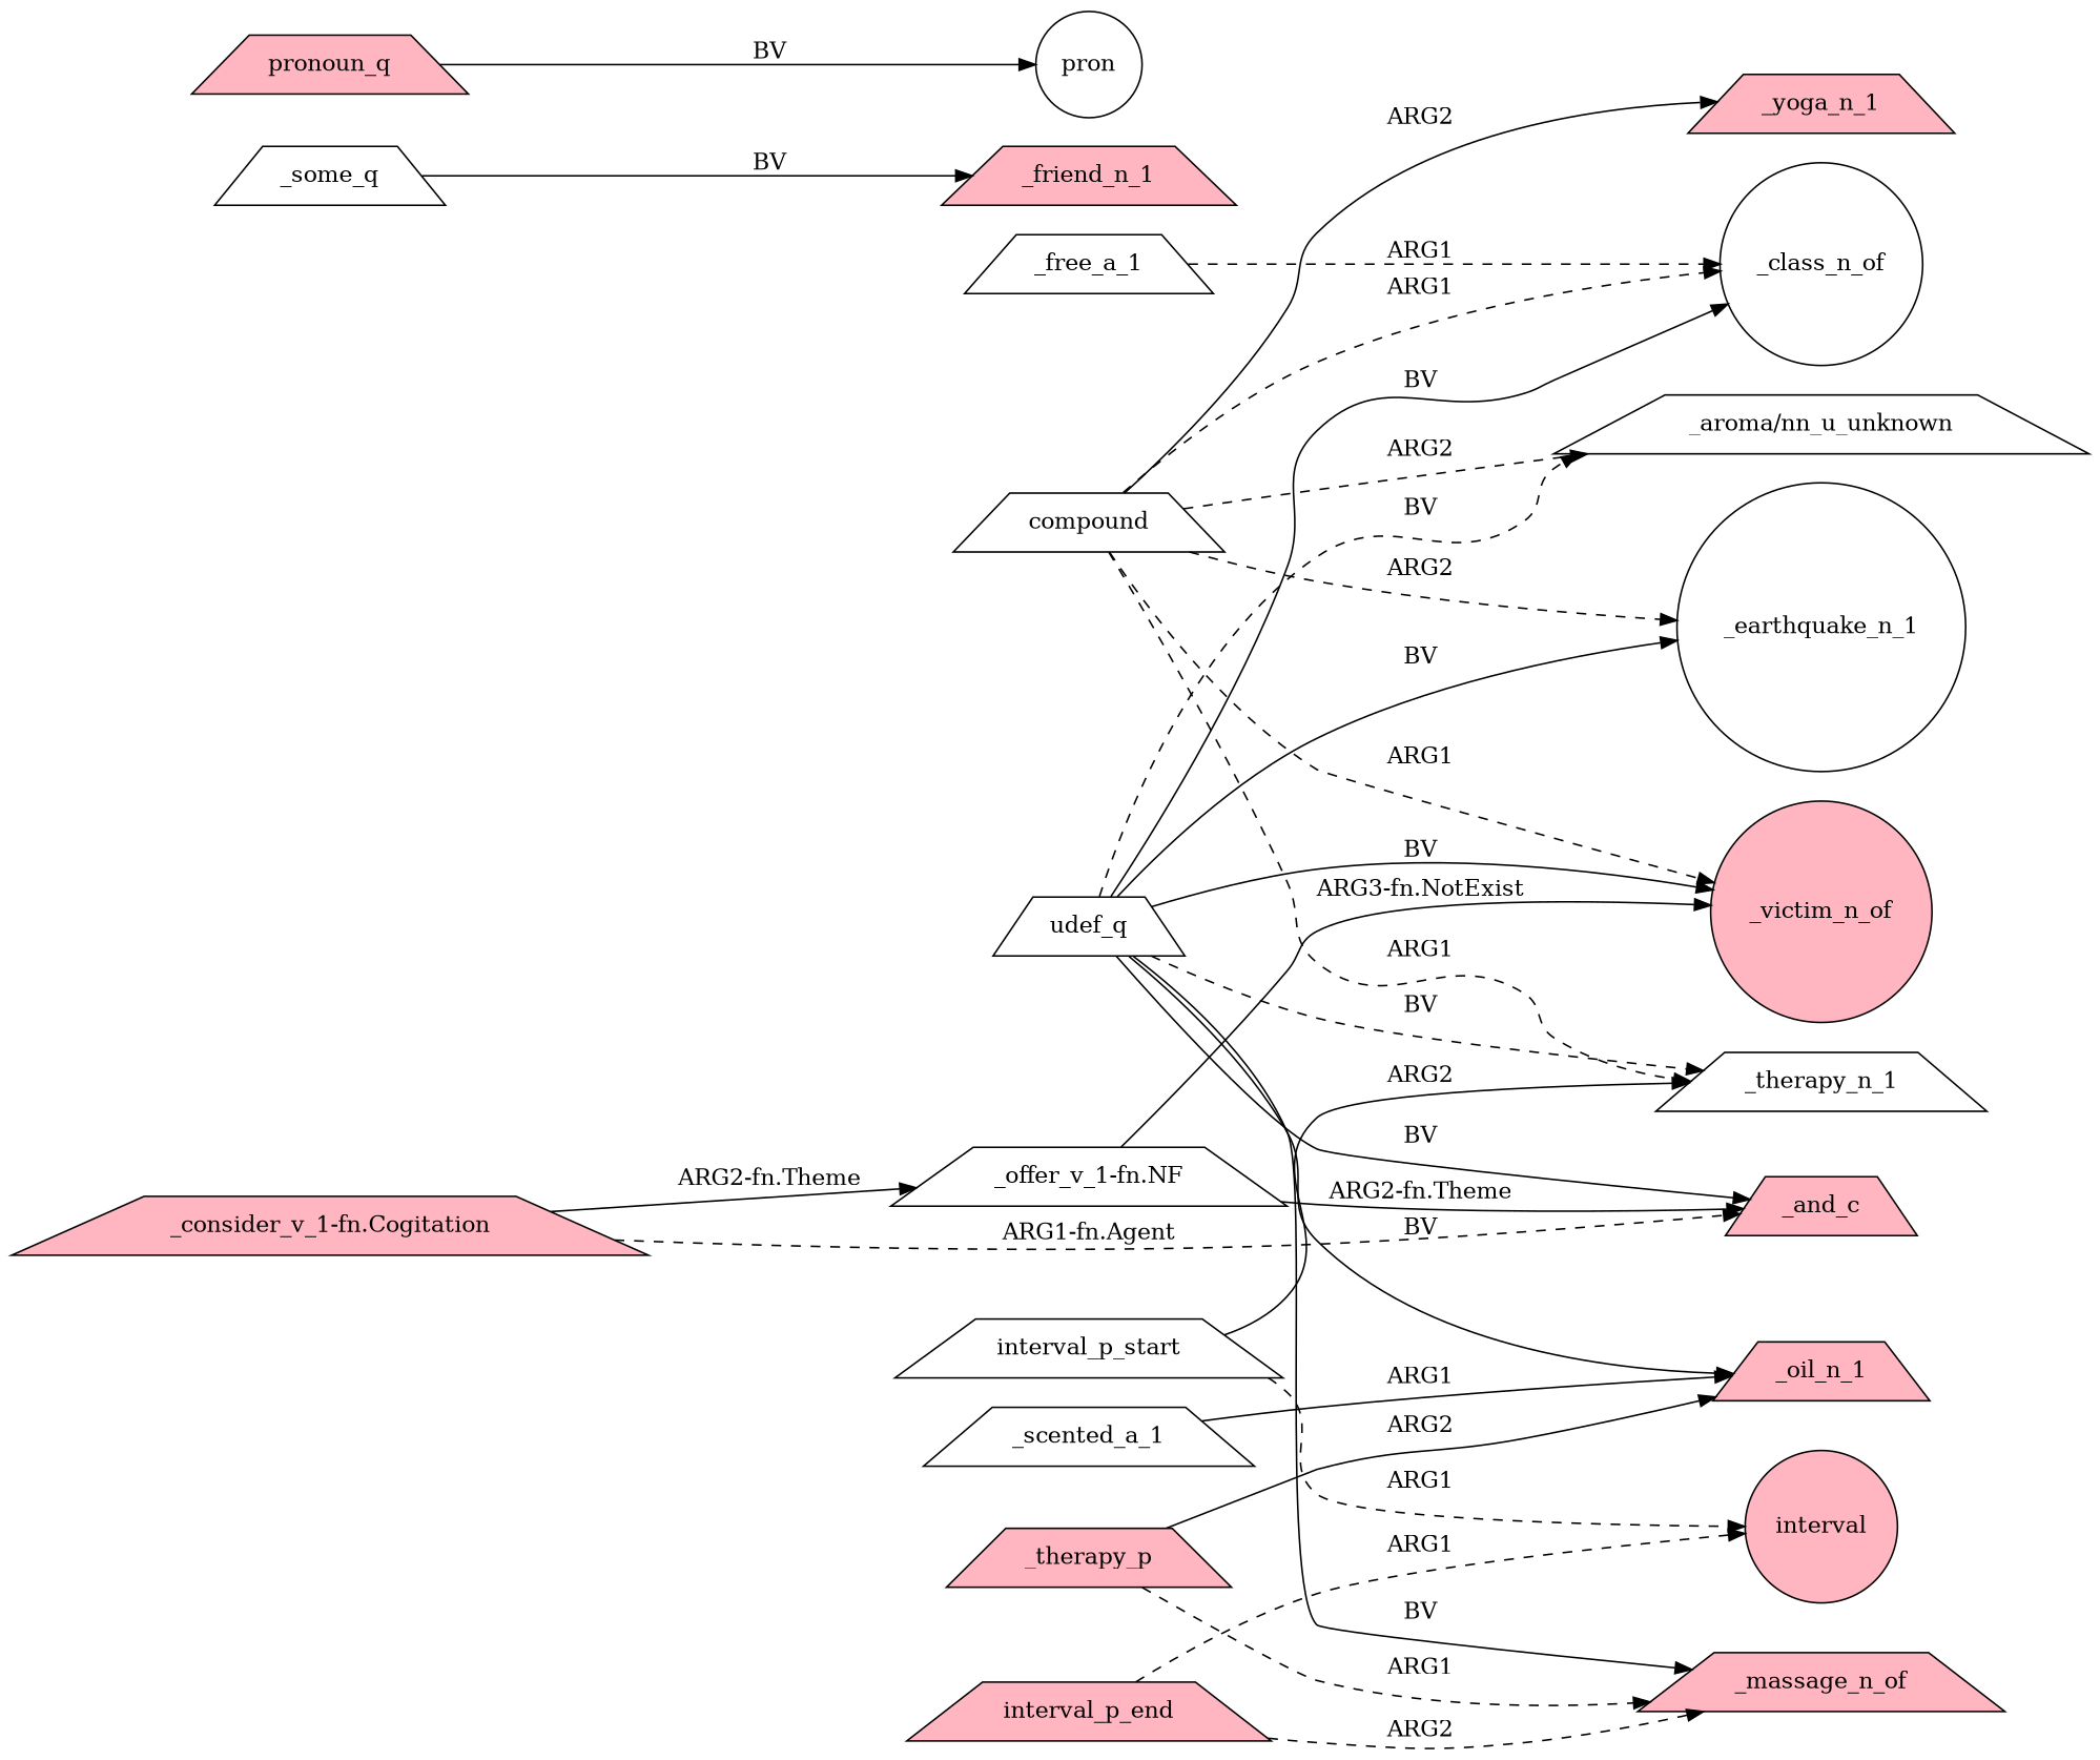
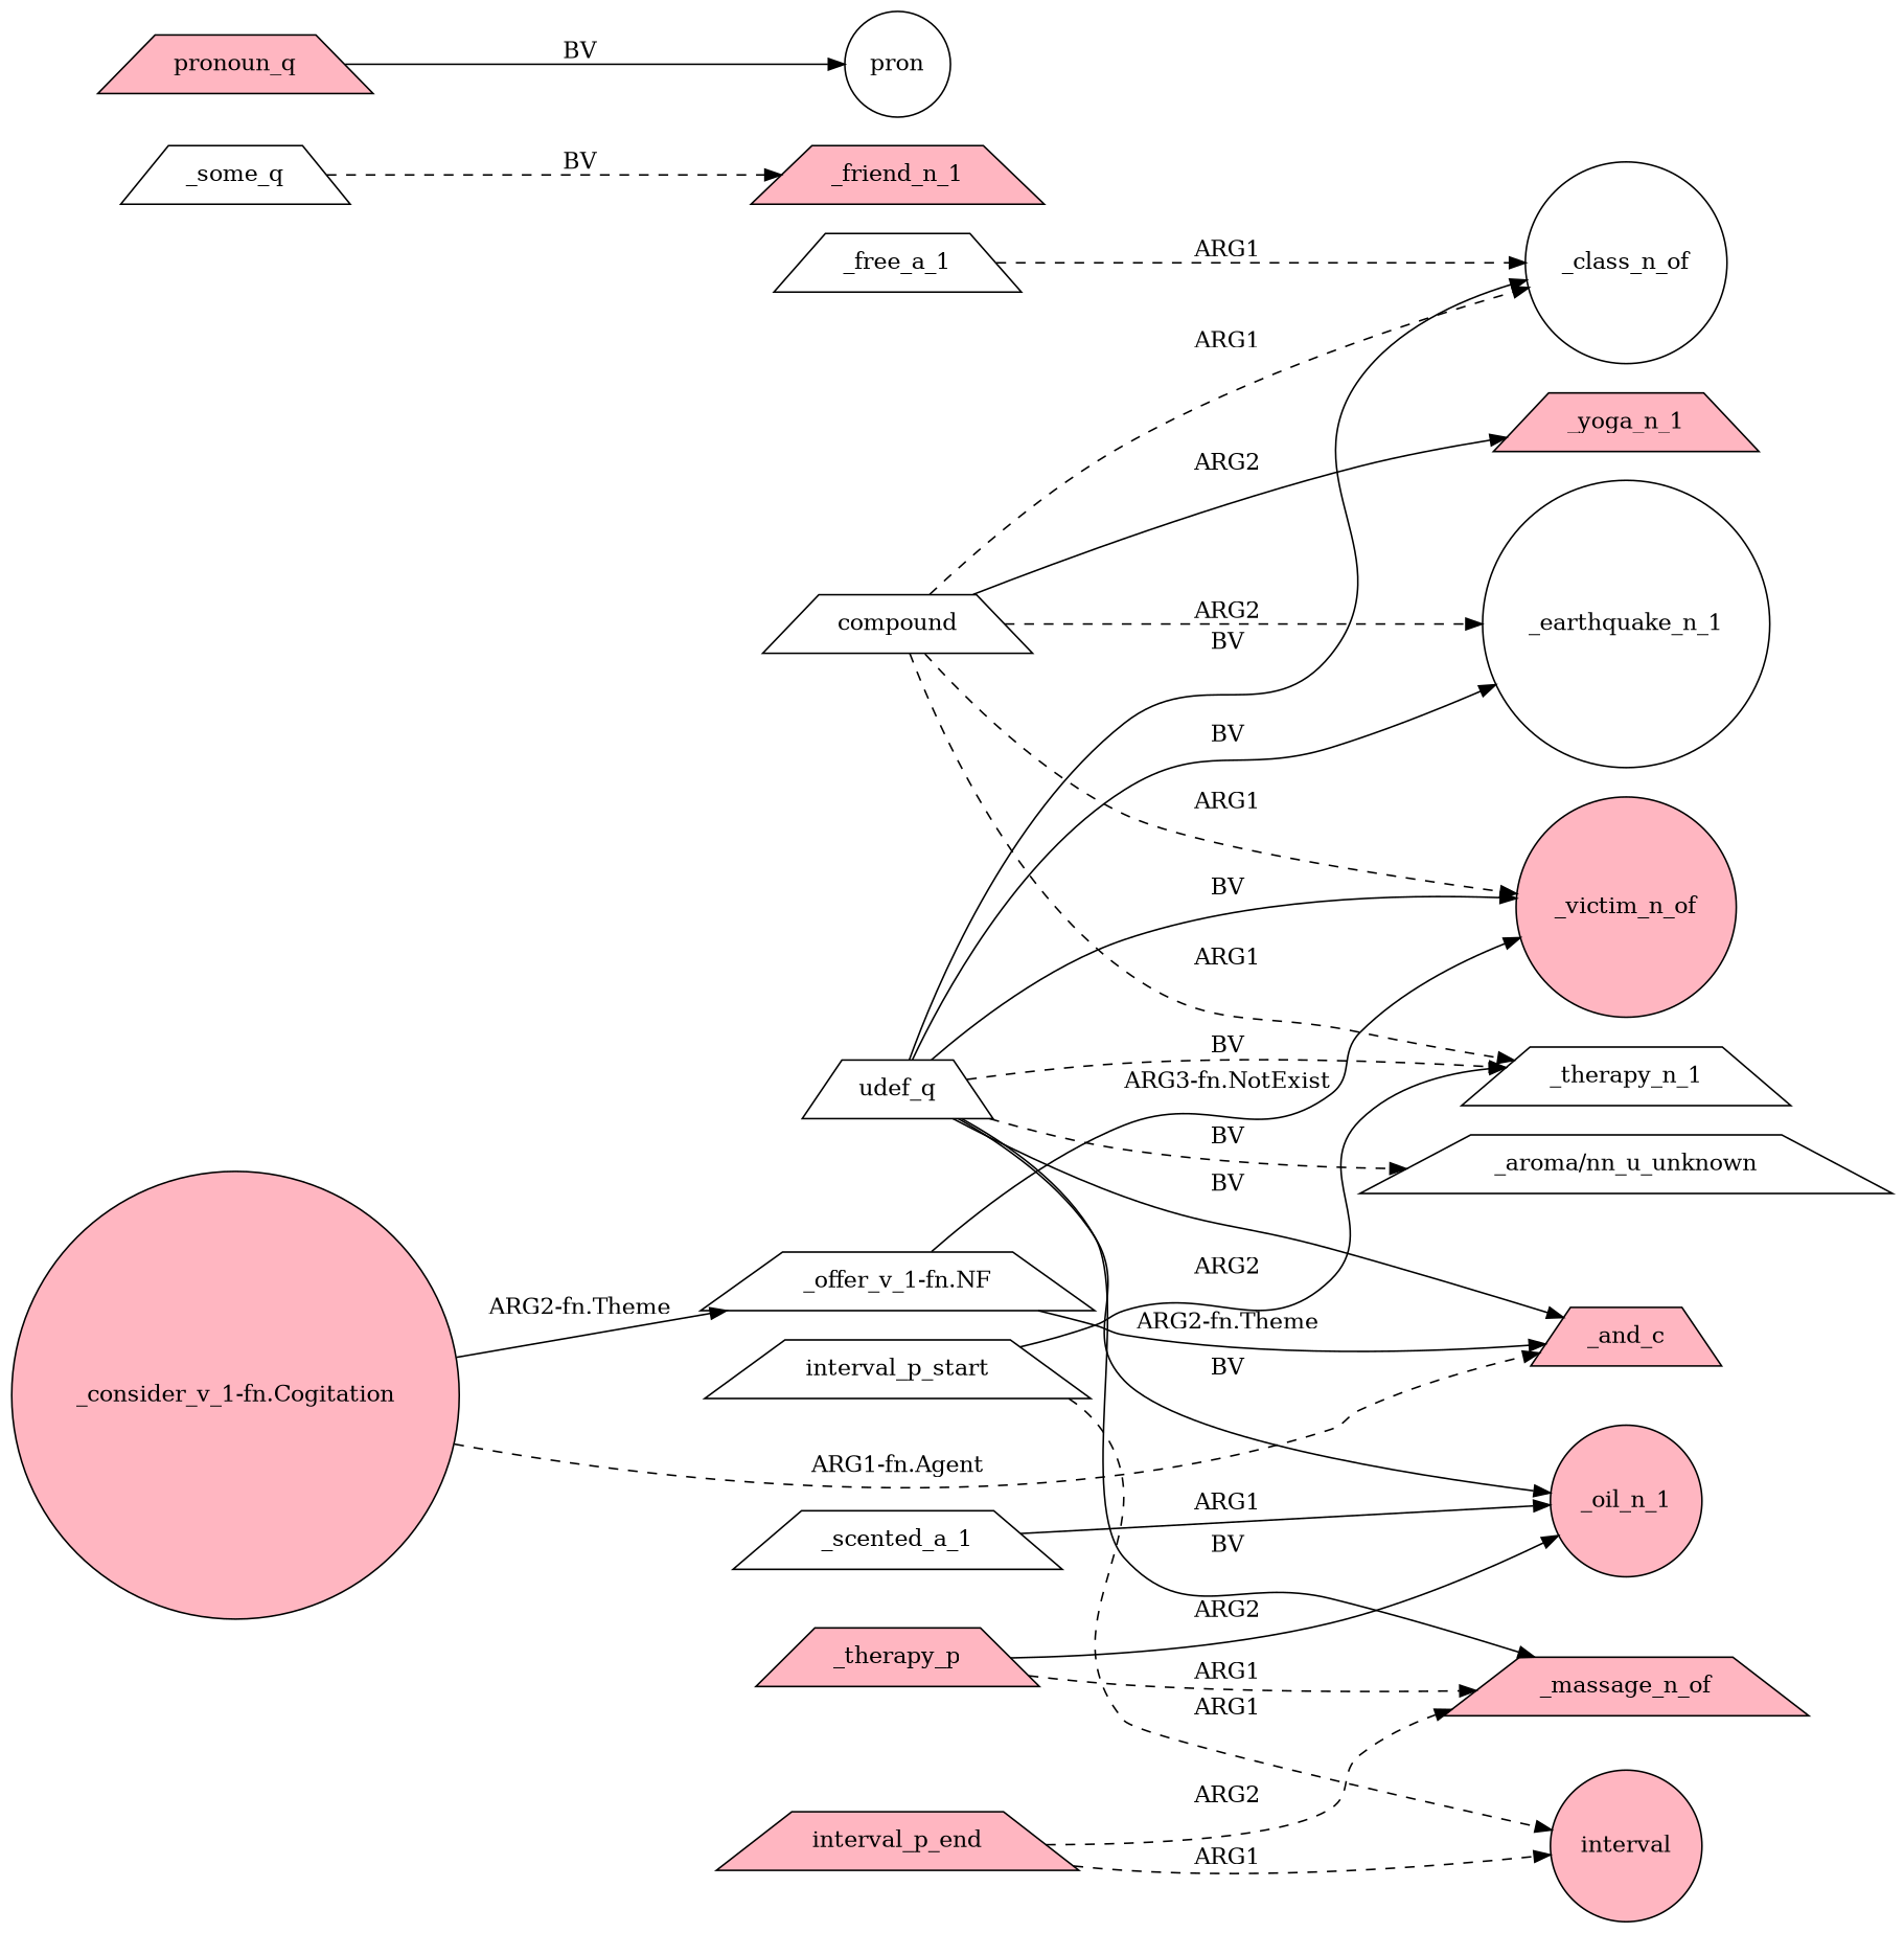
  digraph {
    rankdir=LR
    node [fillcolor=white shape=trapezium style=filled]
    edge [style=solid]
    compound
    _therapy_n_1
    _earthquake_n_1 [shape=circle]
    "_aroma/nn_u_unknown"
    _victim_n_of [fillcolor=lightpink shape=circle]
    _class_n_of [shape=circle]
    _yoga_n_1 [fillcolor=lightpink]
    "_offer_v_1-fn.NF"
    _and_c [fillcolor=lightpink]
-   _oil_n_1 [fillcolor=lightpink]
+   _oil_n_1 [fillcolor=lightpink shape=circle]
    _scented_a_1
    udef_q
    _massage_n_of [fillcolor=lightpink]
-   "_consider_v_1-fn.Cogitation" [fillcolor=lightpink]
+   "_consider_v_1-fn.Cogitation" [fillcolor=lightpink shape=circle]
    n15 [fillcolor=lightpink label=_therapy_p]
    _friend_n_1 [fillcolor=lightpink]
    _some_q
    interval_p_start
    interval [fillcolor=lightpink shape=circle]
    pronoun_q [fillcolor=lightpink]
    pron [shape=circle]
    interval_p_end [fillcolor=lightpink]
    _free_a_1
    compound -> _therapy_n_1 [label=ARG1 style=dashed]
    compound -> _earthquake_n_1 [label=ARG2 style=dashed]
-   compound -> "_aroma/nn_u_unknown" [label=ARG2 style=dashed]
    compound -> _victim_n_of [label=ARG1 style=dashed]
    compound -> _class_n_of [label=ARG1 style=dashed]
    compound -> _yoga_n_1 [label=ARG2]
    "_offer_v_1-fn.NF" -> _victim_n_of [label="ARG3-fn.NotExist"]
    "_offer_v_1-fn.NF" -> _and_c [label="ARG2-fn.Theme"]
    _scented_a_1 -> _oil_n_1 [label=ARG1]
    udef_q -> _therapy_n_1 [label=BV style=dashed]
    udef_q -> _earthquake_n_1 [label=BV]
    udef_q -> "_aroma/nn_u_unknown" [label=BV style=dashed]
    udef_q -> _victim_n_of [label=BV]
    udef_q -> _class_n_of [label=BV]
    udef_q -> _and_c [label=BV]
    udef_q -> _oil_n_1 [label=BV]
    udef_q -> _massage_n_of [label=BV]
    "_consider_v_1-fn.Cogitation" -> "_offer_v_1-fn.NF" [label="ARG2-fn.Theme"]
    "_consider_v_1-fn.Cogitation" -> _and_c [label="ARG1-fn.Agent" style=dashed]
    n15 -> _oil_n_1 [label=ARG2]
    n15 -> _massage_n_of [label=ARG1 style=dashed]
-   _some_q -> _friend_n_1 [label=BV]
+   _some_q -> _friend_n_1 [label=BV style=dashed]
    interval_p_start -> _therapy_n_1 [label=ARG2]
    interval_p_start -> interval [label=ARG1 style=dashed]
    pronoun_q -> pron [label=BV]
    interval_p_end -> _massage_n_of [label=ARG2 style=dashed]
    interval_p_end -> interval [label=ARG1 style=dashed]
    _free_a_1 -> _class_n_of [label=ARG1 style=dashed]
  }
